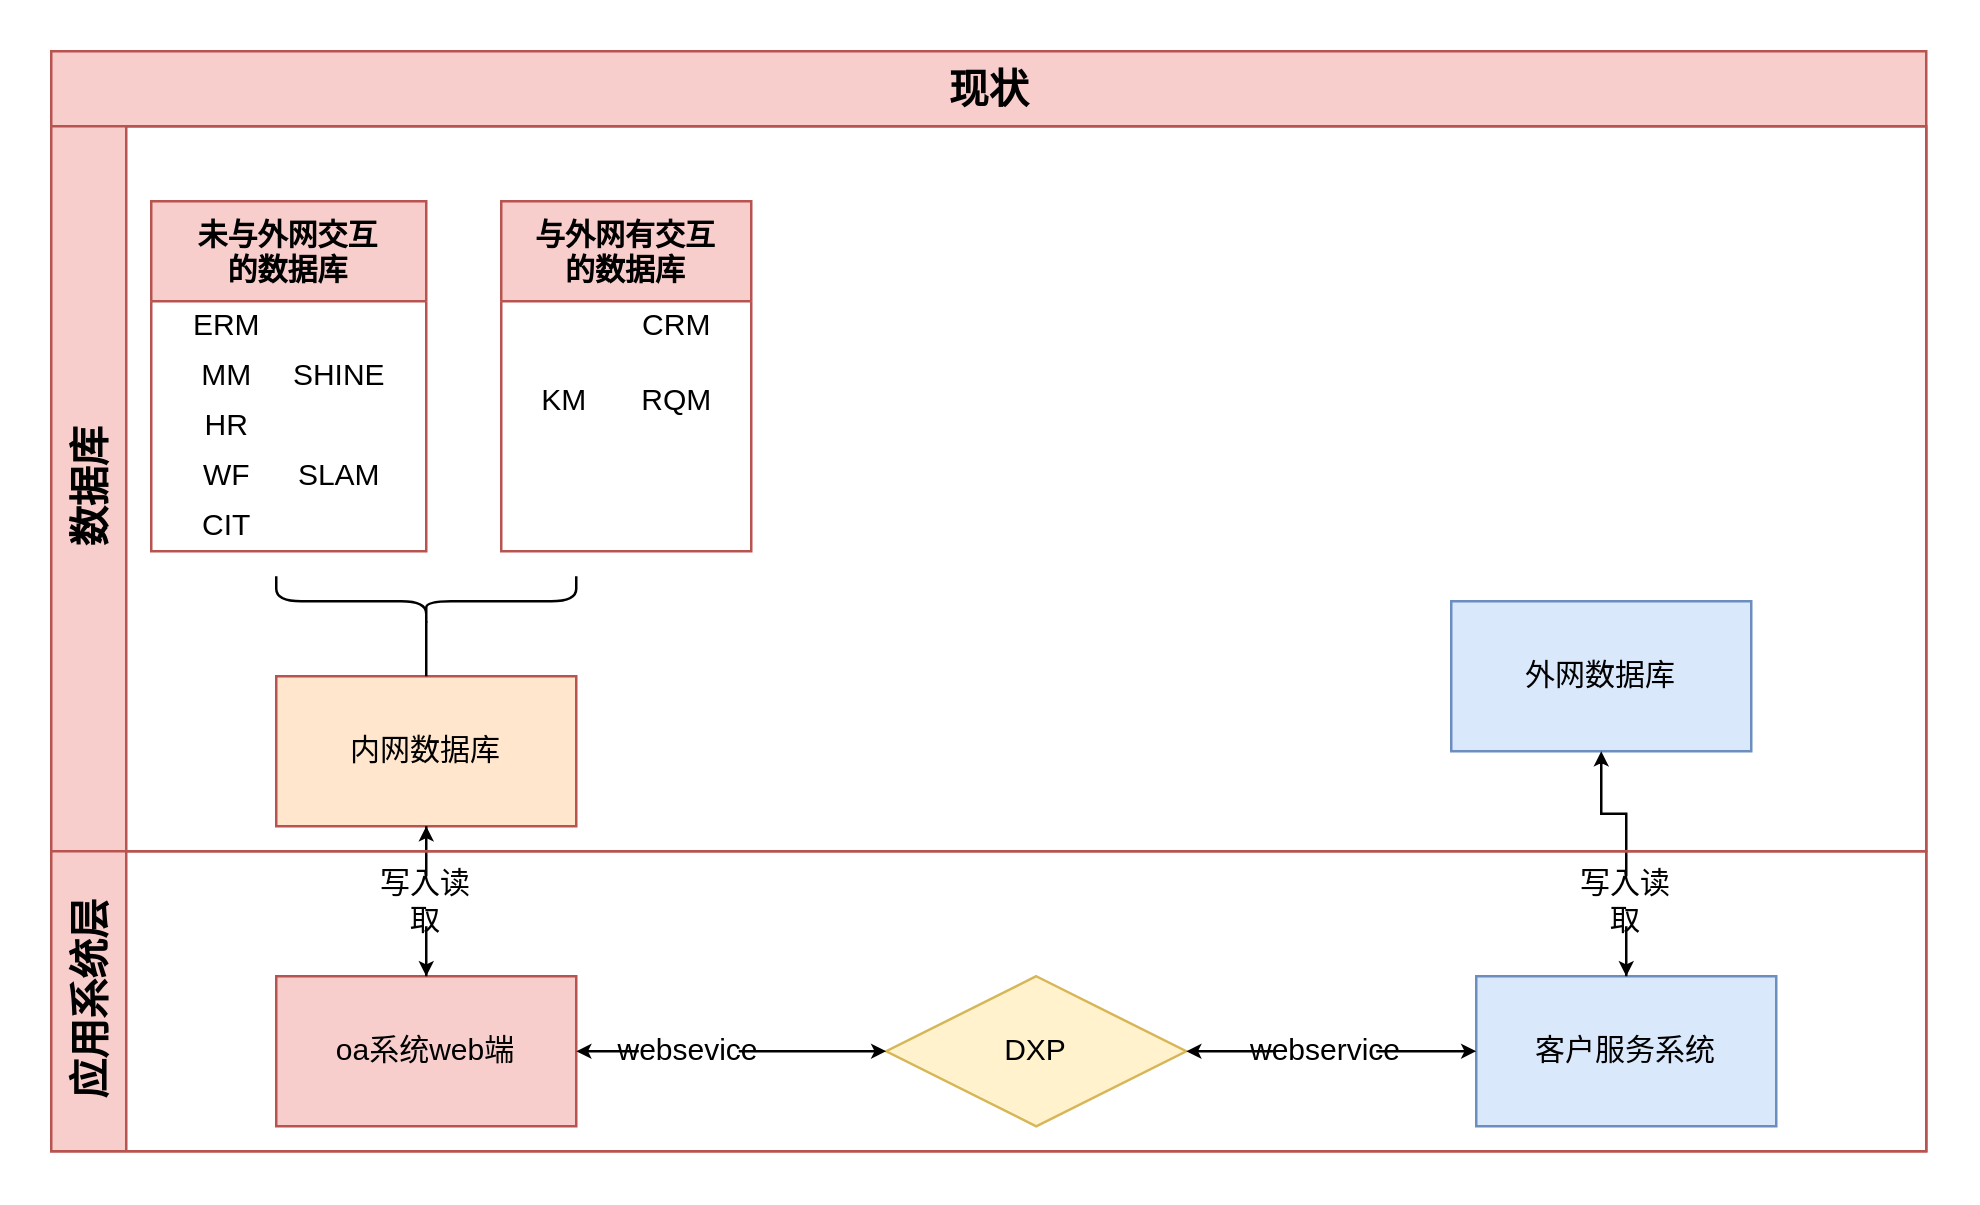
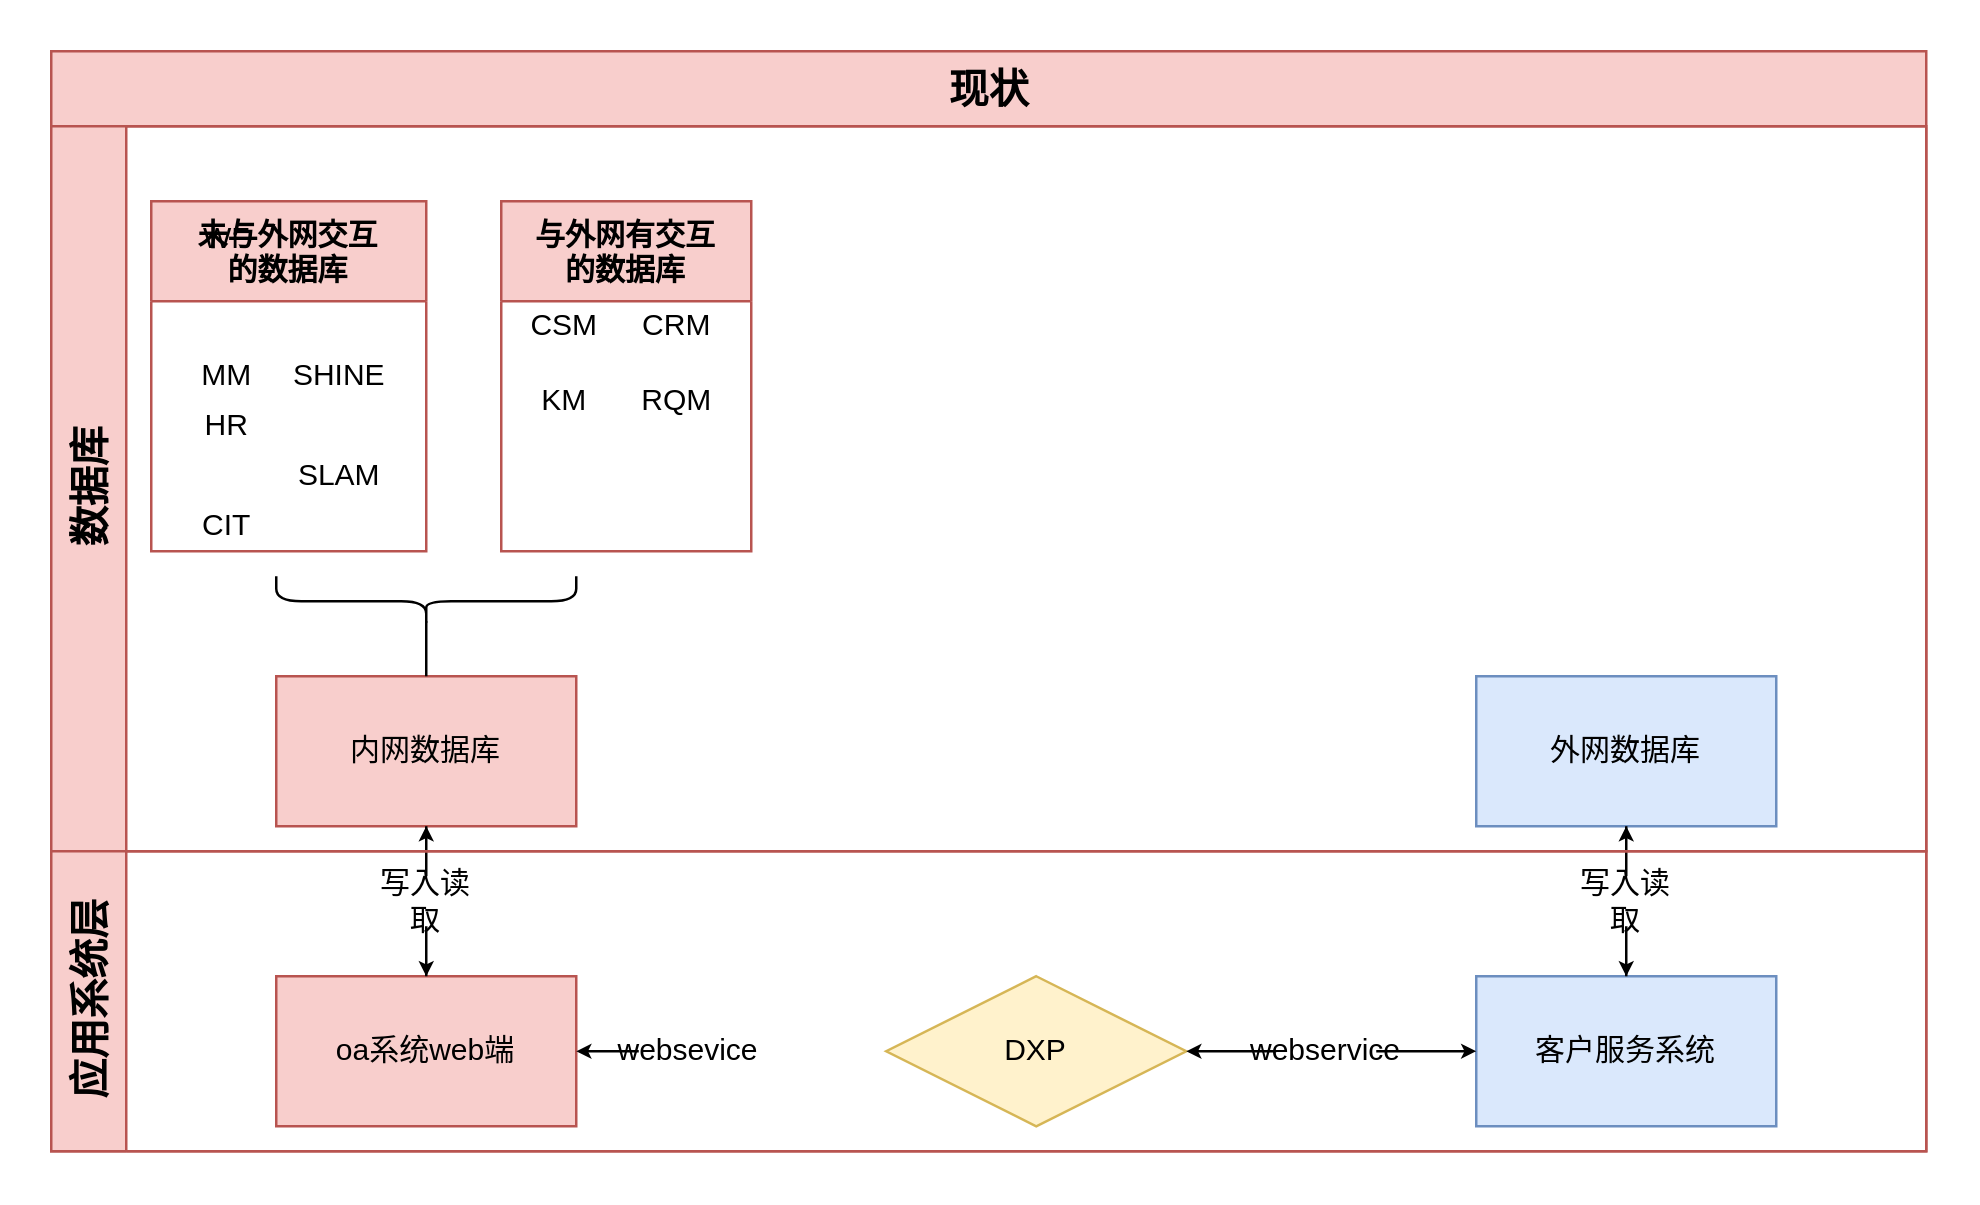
  <mxCell id="0" />
  <mxCell id="1" parent="0" />
- <mxCell id="2" value="内网数据库" style="rounded=0;whiteSpace=wrap;html=1;fillColor=#ffe6cc;strokeColor=#b85450;" parent="1" vertex="1"><mxGeometry x="110" y="270" width="120" height="60" as="geometry" /></mxCell>
+ <mxCell id="2" value="内网数据库" style="rounded=0;whiteSpace=wrap;html=1;fillColor=#f8cecc;strokeColor=#b85450;" parent="1" vertex="1"><mxGeometry x="110" y="270" width="120" height="60" as="geometry" /></mxCell>
  <mxCell id="3" value="oa系统web端" style="rounded=0;whiteSpace=wrap;html=1;fillColor=#f8cecc;strokeColor=#b85450;" parent="1" vertex="1"><mxGeometry x="110" y="390" width="120" height="60" as="geometry" /></mxCell>
  <mxCell id="4" value="DXP" style="rhombus;whiteSpace=wrap;html=1;fillColor=#fff2cc;strokeColor=#d6b656;" parent="1" vertex="1"><mxGeometry x="354" y="390" width="120" height="60" as="geometry" /></mxCell>
  <mxCell id="5" value="客户服务系统" style="rounded=0;whiteSpace=wrap;html=1;fillColor=#dae8fc;strokeColor=#6c8ebf;" parent="1" vertex="1"><mxGeometry x="590" y="390" width="120" height="60" as="geometry" /></mxCell>
- <mxCell id="6" value="外网数据库" style="rounded=0;whiteSpace=wrap;html=1;fillColor=#dae8fc;strokeColor=#6c8ebf;" parent="1" vertex="1"><mxGeometry x="580" y="240" width="120" height="60" as="geometry" /></mxCell>
- <mxCell id="7" style="edgeStyle=orthogonalEdgeStyle;rounded=0;orthogonalLoop=1;jettySize=auto;html=1;exitX=1;exitY=0.5;exitDx=0;exitDy=0;entryX=0;entryY=0.5;entryDx=0;entryDy=0;startSize=3;endSize=3;" parent="1" source="9" target="4" edge="1"><mxGeometry relative="1" as="geometry" /></mxCell>
+ <mxCell id="6" value="外网数据库" style="rounded=0;whiteSpace=wrap;html=1;fillColor=#dae8fc;strokeColor=#6c8ebf;" parent="1" vertex="1"><mxGeometry x="590" y="270" width="120" height="60" as="geometry" /></mxCell>
  <mxCell id="8" value="" style="edgeStyle=orthogonalEdgeStyle;rounded=0;orthogonalLoop=1;jettySize=auto;html=1;startSize=3;endSize=3;" parent="1" source="9" target="3" edge="1"><mxGeometry relative="1" as="geometry" /></mxCell>
  <mxCell id="9" value="websevice" style="text;html=1;strokeColor=none;fillColor=none;align=center;verticalAlign=middle;whiteSpace=wrap;rounded=0;" parent="1" vertex="1"><mxGeometry x="255" y="410" width="40" height="20" as="geometry" /></mxCell>
  <mxCell id="10" value="" style="edgeStyle=orthogonalEdgeStyle;rounded=0;orthogonalLoop=1;jettySize=auto;html=1;startSize=3;endSize=3;" parent="1" source="12" target="5" edge="1"><mxGeometry relative="1" as="geometry" /></mxCell>
  <mxCell id="11" value="" style="edgeStyle=orthogonalEdgeStyle;rounded=0;orthogonalLoop=1;jettySize=auto;html=1;startSize=3;endSize=3;" parent="1" source="12" target="4" edge="1"><mxGeometry relative="1" as="geometry" /></mxCell>
  <mxCell id="12" value="webservice" style="text;html=1;strokeColor=none;fillColor=none;align=center;verticalAlign=middle;whiteSpace=wrap;rounded=0;" parent="1" vertex="1"><mxGeometry x="510" y="410" width="40" height="20" as="geometry" /></mxCell>
  <mxCell id="13" value="" style="edgeStyle=orthogonalEdgeStyle;rounded=0;orthogonalLoop=1;jettySize=auto;html=1;startSize=3;endSize=3;" parent="1" source="15" target="2" edge="1"><mxGeometry relative="1" as="geometry" /></mxCell>
  <mxCell id="14" value="" style="edgeStyle=orthogonalEdgeStyle;rounded=0;orthogonalLoop=1;jettySize=auto;html=1;startSize=3;endSize=3;" parent="1" source="15" target="3" edge="1"><mxGeometry relative="1" as="geometry" /></mxCell>
  <mxCell id="15" value="写入读取" style="text;html=1;strokeColor=none;fillColor=none;align=center;verticalAlign=middle;whiteSpace=wrap;rounded=0;" parent="1" vertex="1"><mxGeometry x="150" y="350" width="40" height="20" as="geometry" /></mxCell>
  <mxCell id="16" value="" style="edgeStyle=orthogonalEdgeStyle;rounded=0;orthogonalLoop=1;jettySize=auto;html=1;startSize=3;endSize=3;" parent="1" source="18" target="5" edge="1"><mxGeometry relative="1" as="geometry" /></mxCell>
  <mxCell id="17" value="" style="edgeStyle=orthogonalEdgeStyle;rounded=0;orthogonalLoop=1;jettySize=auto;html=1;startSize=3;endSize=3;" parent="1" source="18" target="6" edge="1"><mxGeometry relative="1" as="geometry" /></mxCell>
  <mxCell id="18" value="写入读取" style="text;html=1;strokeColor=none;fillColor=none;align=center;verticalAlign=middle;whiteSpace=wrap;rounded=0;" parent="1" vertex="1"><mxGeometry x="630" y="350" width="40" height="20" as="geometry" /></mxCell>
  <mxCell id="19" value="" style="shape=curlyBracket;whiteSpace=wrap;html=1;rounded=1;size=0.5;direction=north;" vertex="1" parent="1"><mxGeometry x="110" y="230" width="120" height="20" as="geometry" /></mxCell>
  <mxCell id="20" value="" style="endArrow=none;html=1;entryX=0.1;entryY=0.5;entryDx=0;entryDy=0;entryPerimeter=0;exitX=0.5;exitY=0;exitDx=0;exitDy=0;" edge="1" parent="1" source="2" target="19"><mxGeometry width="50" height="50" relative="1" as="geometry"><mxPoint x="390" y="370" as="sourcePoint" /><mxPoint x="440" y="320" as="targetPoint" /></mxGeometry></mxCell>
  <mxCell id="21" value="未与外网交互&#10;的数据库" style="swimlane;startSize=40;fillColor=#f8cecc;strokeColor=#b85450;" vertex="1" parent="1"><mxGeometry x="60" y="80" width="110" height="140" as="geometry" /></mxCell>
- <mxCell id="22" value="ERM" style="text;html=1;align=center;verticalAlign=middle;resizable=0;points=[];autosize=1;" vertex="1" parent="21"><mxGeometry x="10" y="40" width="40" height="20" as="geometry" /></mxCell>
  <mxCell id="23" value="MM" style="text;html=1;align=center;verticalAlign=middle;resizable=0;points=[];autosize=1;" vertex="1" parent="21"><mxGeometry x="10" y="60" width="40" height="20" as="geometry" /></mxCell>
  <mxCell id="24" value="SHINE" style="text;html=1;align=center;verticalAlign=middle;resizable=0;points=[];autosize=1;" vertex="1" parent="21"><mxGeometry x="50" y="60" width="50" height="20" as="geometry" /></mxCell>
  <mxCell id="25" value="SLAM" style="text;html=1;align=center;verticalAlign=middle;resizable=0;points=[];autosize=1;" vertex="1" parent="21"><mxGeometry x="50" y="100" width="50" height="20" as="geometry" /></mxCell>
  <mxCell id="26" value="HR" style="text;html=1;align=center;verticalAlign=middle;resizable=0;points=[];autosize=1;" vertex="1" parent="21"><mxGeometry x="15" y="80" width="30" height="20" as="geometry" /></mxCell>
- <mxCell id="27" value="WF" style="text;html=1;align=center;verticalAlign=middle;resizable=0;points=[];autosize=1;" vertex="1" parent="21"><mxGeometry x="15" y="100" width="30" height="20" as="geometry" /></mxCell>
+ <mxCell id="27" value="WF" style="text;html=1;align=center;verticalAlign=middle;resizable=0;points=[];autosize=1;" vertex="1" parent="21"><mxGeometry x="15" y="5" width="30" height="20" as="geometry" /></mxCell>
  <mxCell id="28" value="CIT" style="text;html=1;align=center;verticalAlign=middle;resizable=0;points=[];autosize=1;" vertex="1" parent="21"><mxGeometry x="15" y="120" width="30" height="20" as="geometry" /></mxCell>
  <mxCell id="29" value="与外网有交互&#10;的数据库" style="swimlane;startSize=40;fillColor=#f8cecc;strokeColor=#b85450;" vertex="1" parent="1"><mxGeometry x="200" y="80" width="100" height="140" as="geometry"><mxRectangle x="210" y="-20" width="120" height="23" as="alternateBounds" /></mxGeometry></mxCell>
  <mxCell id="30" value="CRM" style="text;html=1;align=center;verticalAlign=middle;resizable=0;points=[];autosize=1;" vertex="1" parent="29"><mxGeometry x="50" y="40" width="40" height="20" as="geometry" /></mxCell>
  <mxCell id="31" value="KM" style="text;html=1;align=center;verticalAlign=middle;resizable=0;points=[];autosize=1;" vertex="1" parent="29"><mxGeometry x="10" y="70" width="30" height="20" as="geometry" /></mxCell>
  <mxCell id="32" value="RQM" style="text;html=1;align=center;verticalAlign=middle;resizable=0;points=[];autosize=1;" vertex="1" parent="29"><mxGeometry x="50" y="70" width="40" height="20" as="geometry" /></mxCell>
+ <mxCell id="33" value="CSM" style="text;html=1;align=center;verticalAlign=middle;resizable=0;points=[];autosize=1;" vertex="1" parent="29"><mxGeometry x="5" y="40" width="40" height="20" as="geometry" /></mxCell>
  <mxCell id="34" value="&lt;font style=&quot;font-size: 16px&quot;&gt;现状&lt;/font&gt;" style="swimlane;html=1;childLayout=stackLayout;resizeParent=1;resizeParentMax=0;horizontal=1;startSize=30;horizontalStack=0;fillColor=#f8cecc;strokeColor=#b85450;" vertex="1" parent="1"><mxGeometry x="20" y="20" width="750" height="440" as="geometry" /></mxCell>
  <mxCell id="35" value="&lt;font style=&quot;font-size: 16px&quot;&gt;数据库&lt;/font&gt;" style="swimlane;html=1;startSize=30;horizontal=0;fillColor=#f8cecc;strokeColor=#b85450;" vertex="1" parent="34"><mxGeometry y="30" width="750" height="290" as="geometry" /></mxCell>
  <mxCell id="36" value="&lt;font style=&quot;font-size: 16px&quot;&gt;应用系统层&lt;/font&gt;" style="swimlane;html=1;startSize=30;horizontal=0;fillColor=#f8cecc;strokeColor=#b85450;" vertex="1" parent="34"><mxGeometry y="320" width="750" height="120" as="geometry" /></mxCell>
